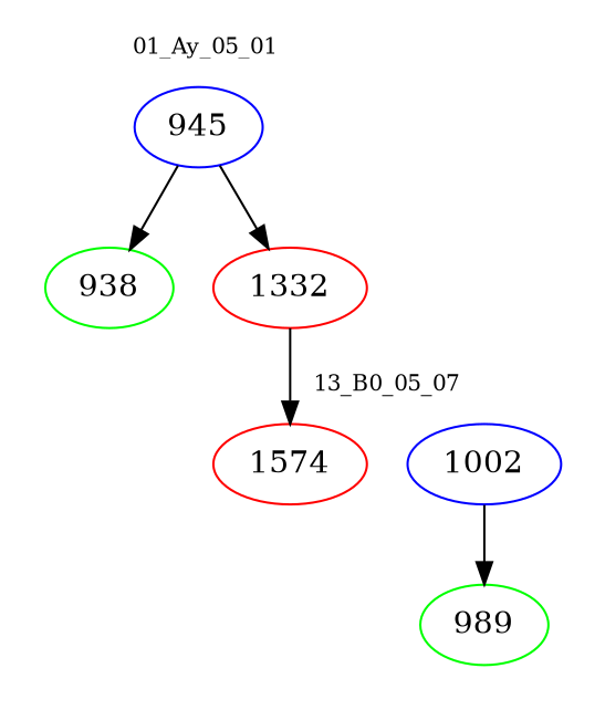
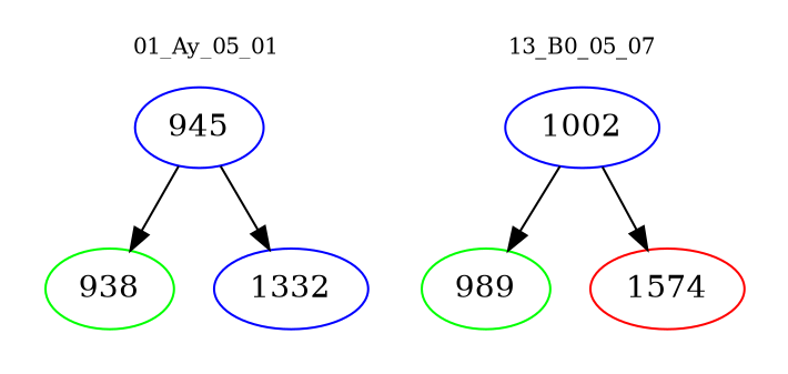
  digraph {
    fontname="DejaVu Serif"
    node [color=blue fontname="DejaVu Serif"]
    edge [color=black fontname="DejaVu Serif"]
    n1 [label=945]
    n2 [color=green label=938]
-   n3 [color=red label=1332]
+   n3 [label=1332]
    n4 [label=1002]
    n5 [color=green label=989]
    n6 [color=red label=1574]
    subgraph cluster_1 {
      color=white
      fontsize=10
      label="01_Ay_05_01"
      n1
      n2
      n3
    }
    subgraph cluster_2 {
      color=white
      fontsize=10
      label="13_B0_05_07"
      n4
      n5
      n6
    }
    n1 -> n2
    n1 -> n3
    n4 -> n5
-   n3 -> n6
+   n4 -> n6
  }
